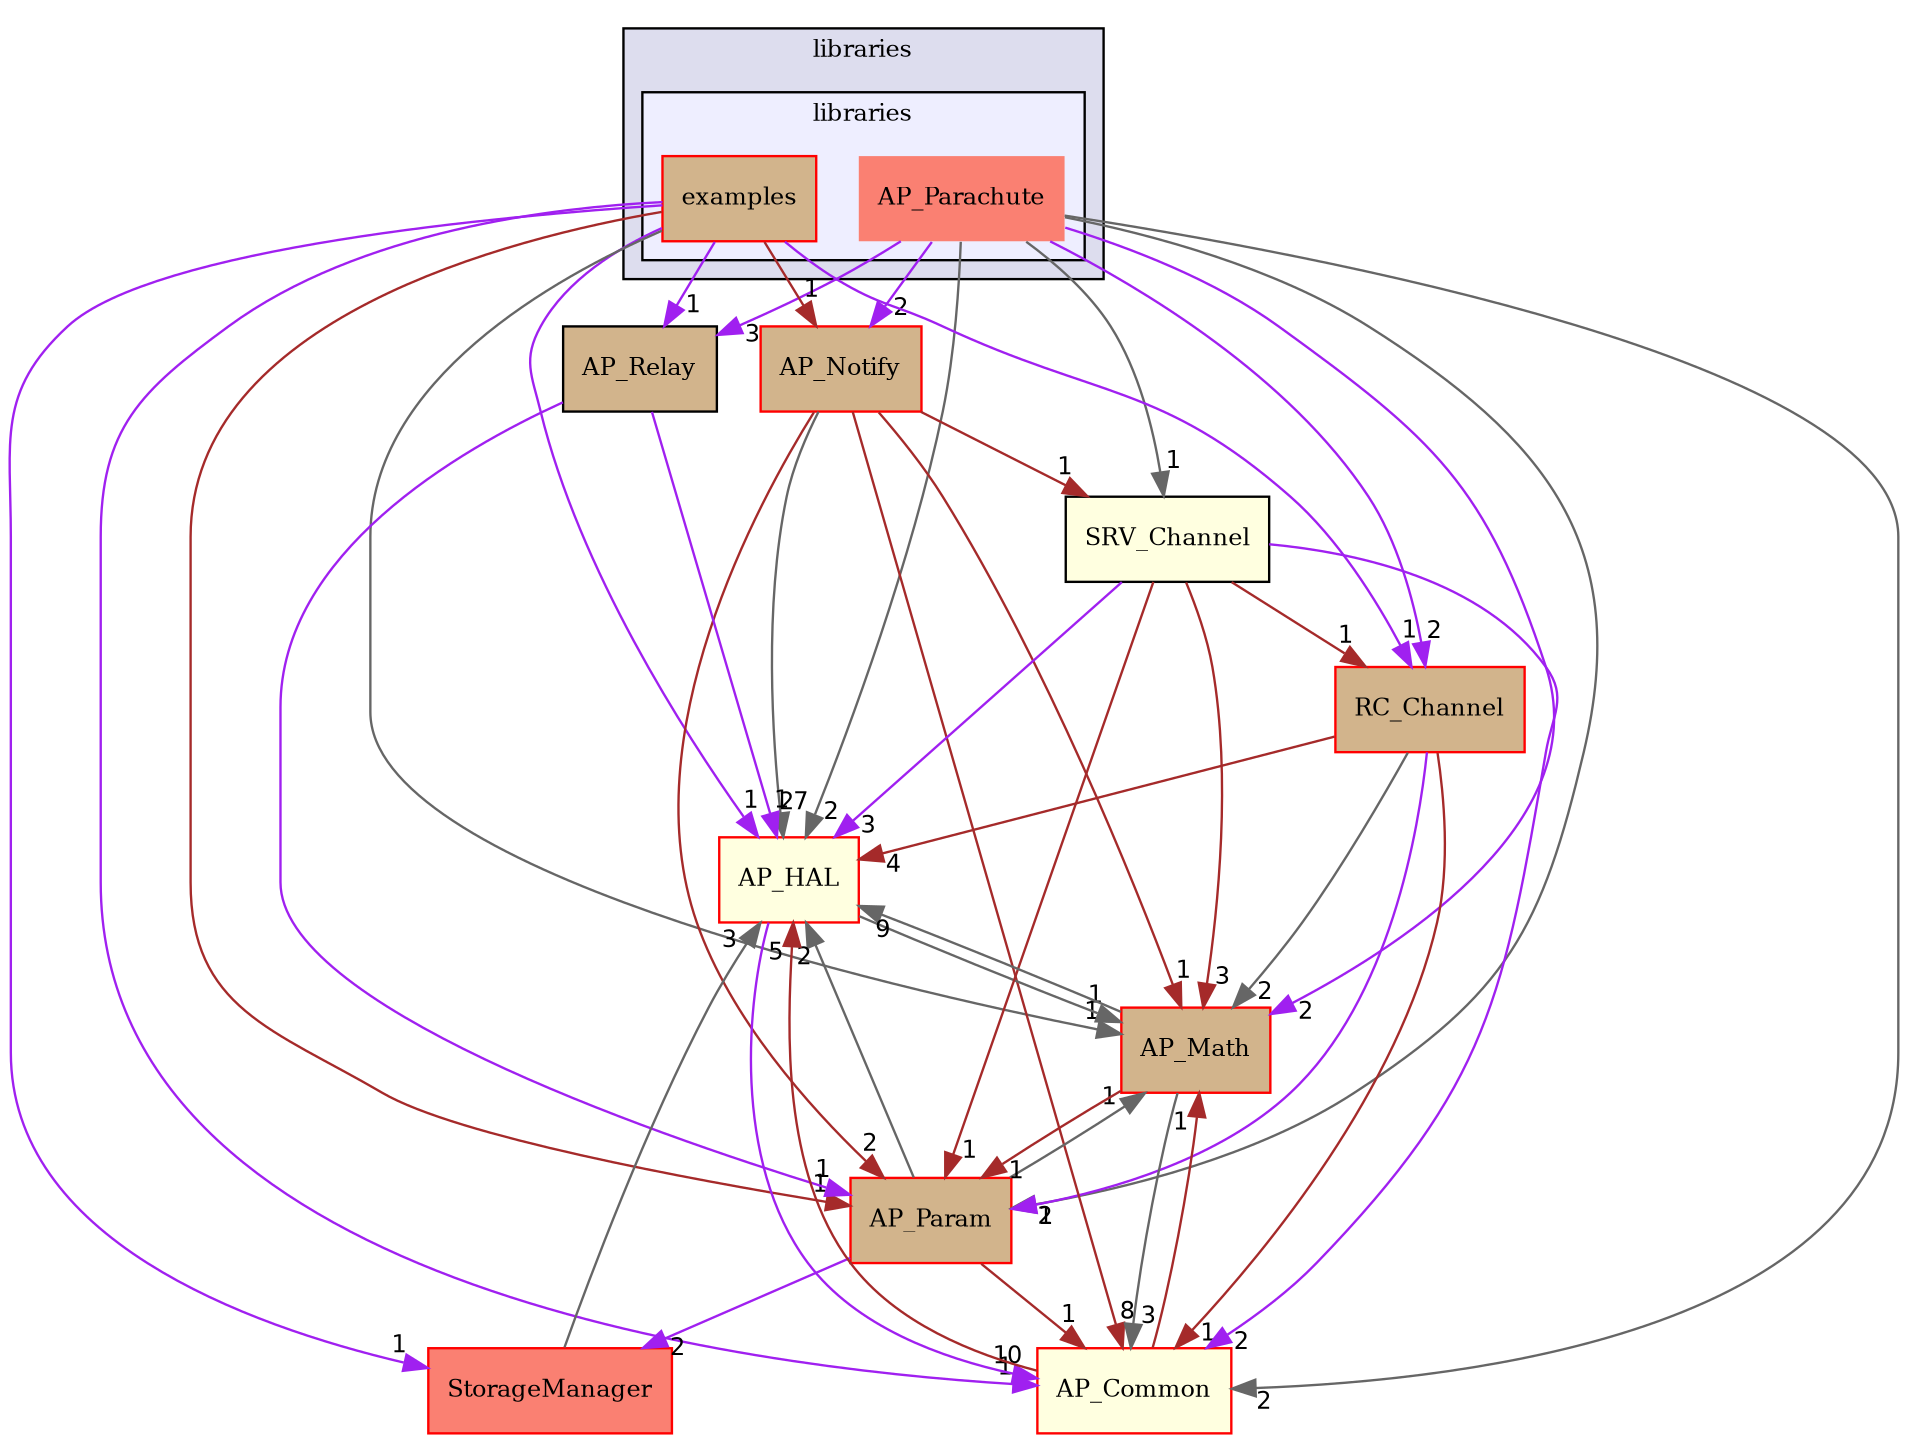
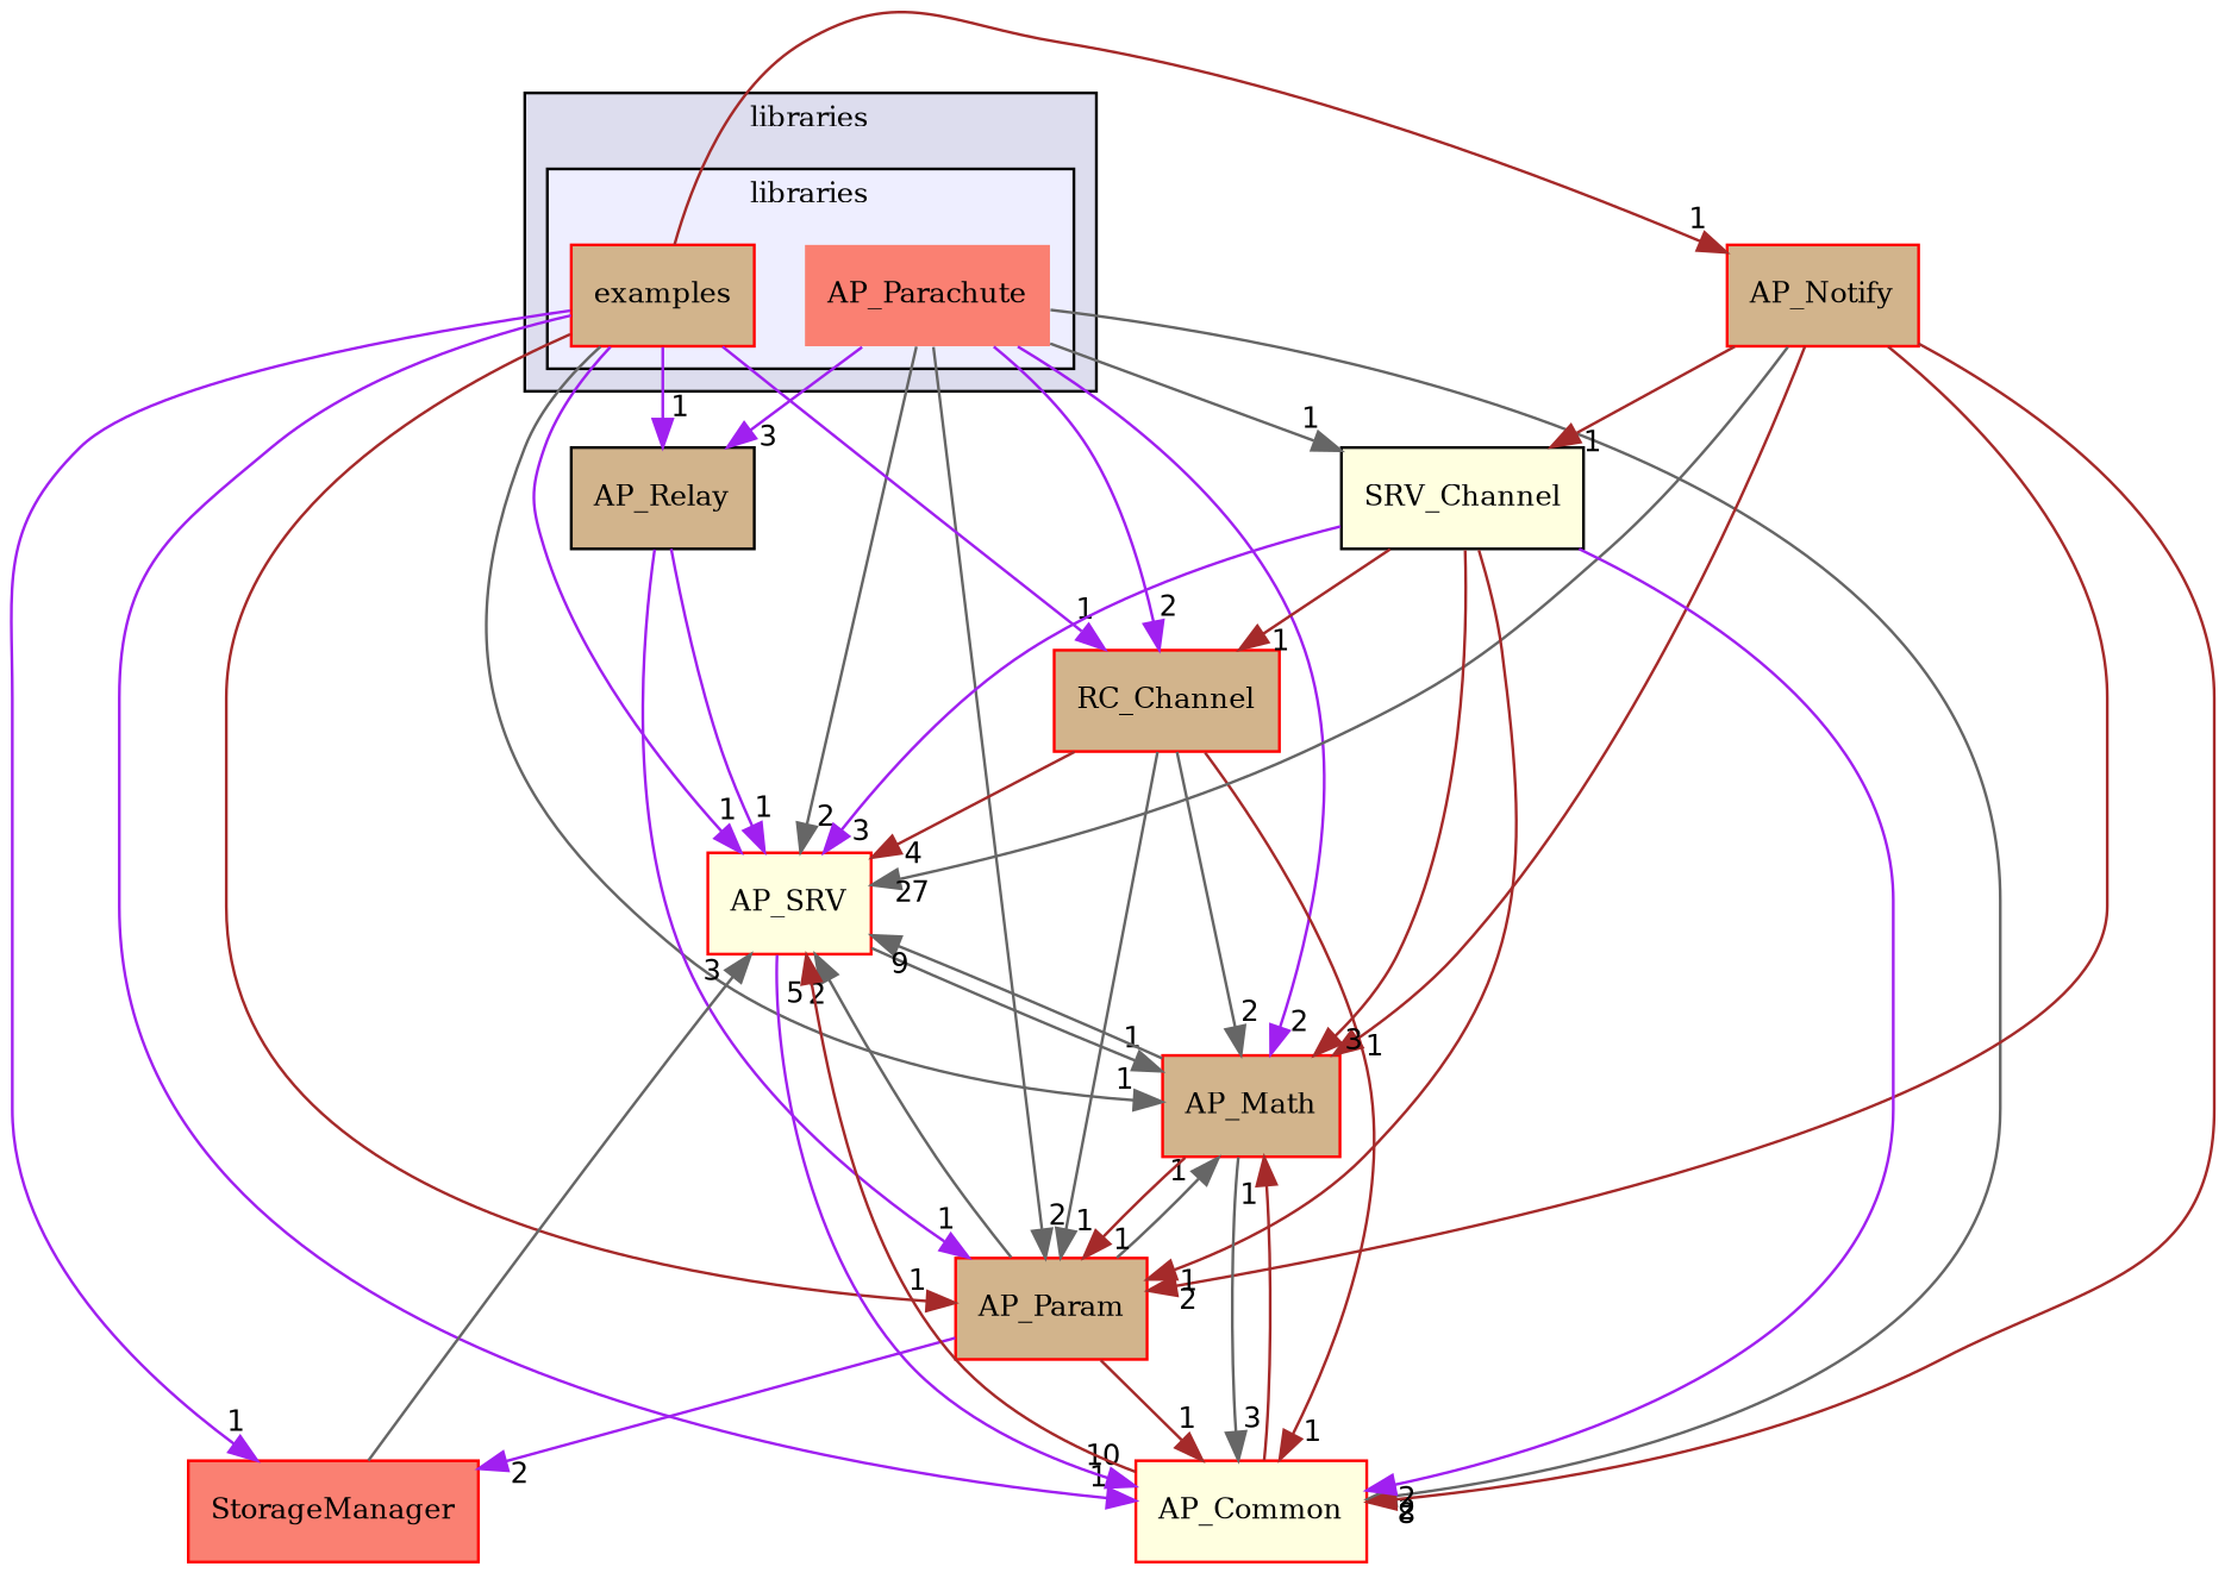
  digraph {
    compound=true
    fontname="DejaVu Serif"
    node [fillcolor=tan fontname="DejaVu Serif" fontsize=10 shape=box style=filled color=red]
    edge [color=purple fontname="DejaVu Serif" headlabel=1 labeldistance=1.5 labelfontname=Helvetica labelfontsize=10]
    n1 [fillcolor=salmon label=AP_Parachute shape=plaintext color=""]
    n2 [label=examples]
    n3 [label=RC_Channel]
    n4 [label=AP_Notify]
-   n5 [fillcolor=lightyellow label=AP_HAL]
+   n5 [fillcolor=lightyellow label=AP_SRV]
    n6 [label=AP_Param]
    n7 [label=AP_Relay color=""]
    n8 [fillcolor=lightyellow label=SRV_Channel color=""]
    n9 [label=AP_Math]
    n10 [fillcolor=lightyellow label=AP_Common]
    n11 [fillcolor=salmon label=StorageManager]
    subgraph cluster_1 {
      bgcolor="#ddddee"
      fontsize=10
      label=libraries
      pencolor=black
      subgraph cluster_2 {
        bgcolor="#eeeeff"
        fontsize=10
        label=libraries
        pencolor=black
        n1
        n2
      }
    }
    n1 -> n3 [headlabel=2]
-   n1 -> n4 [headlabel=2]
    n1 -> n5 [color=gray40 headlabel=2]
    n1 -> n6 [color=gray40 headlabel=2]
    n1 -> n7 [headlabel=3]
    n1 -> n8 [color=gray40]
    n1 -> n9 [headlabel=2]
    n1 -> n10 [color=gray40 headlabel=2]
    n2 -> n3
    n2 -> n4 [color=brown]
    n2 -> n5
    n2 -> n6 [color=brown]
    n2 -> n7
    n2 -> n9 [color=gray40]
    n2 -> n10
    n2 -> n11
    n3 -> n5 [color=brown headlabel=4]
-   n3 -> n6
+   n3 -> n6 [color=gray40]
    n3 -> n9 [color=gray40 headlabel=2]
    n3 -> n10 [color=brown]
    n4 -> n5 [color=gray40 headlabel=27]
    n4 -> n6 [color=brown headlabel=2]
    n4 -> n8 [color=brown]
    n4 -> n9 [color=brown]
    n4 -> n10 [color=brown headlabel=8]
    n5 -> n9 [color=gray40]
    n5 -> n10 [headlabel=10]
    n6 -> n5 [color=gray40 headlabel=2]
    n6 -> n9 [color=gray40]
    n6 -> n10 [color=brown]
    n6 -> n11 [headlabel=2]
    n7 -> n5
    n7 -> n6
    n8 -> n3 [color=brown]
    n8 -> n5 [headlabel=3]
    n8 -> n6 [color=brown]
    n8 -> n9 [color=brown headlabel=3]
    n8 -> n10 [headlabel=2]
    n9 -> n5 [color=gray40 headlabel=9]
    n9 -> n6 [color=brown]
    n9 -> n10 [color=gray40 headlabel=3]
    n10 -> n5 [color=brown headlabel=5]
    n10 -> n9 [color=brown]
    n11 -> n5 [color=gray40 headlabel=3]
  }
